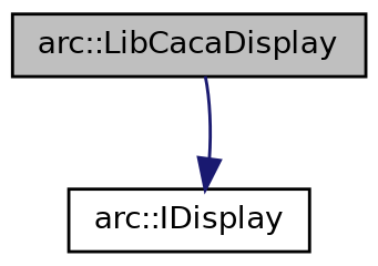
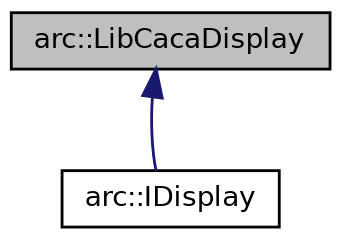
  digraph {
    node [color=black fontname=Helvetica fontsize=10 shape=record style=filled]
    n1 [fillcolor=grey75 fontcolor=black height=0.2 label="arc::LibCacaDisplay" width=0.4]
    n2 [fillcolor=white height=0.2 label="arc::IDisplay" width=0.4]
-   n2 -> n1 [color=midnightblue dir=back fontname=Helvetica fontsize=10 labelfontname=Helvetica labelfontsize=10 style=solid]
+   n1 -> n2 [color=midnightblue dir=back fontname=Helvetica fontsize=10 labelfontname=Helvetica labelfontsize=10 style=solid]
  }
